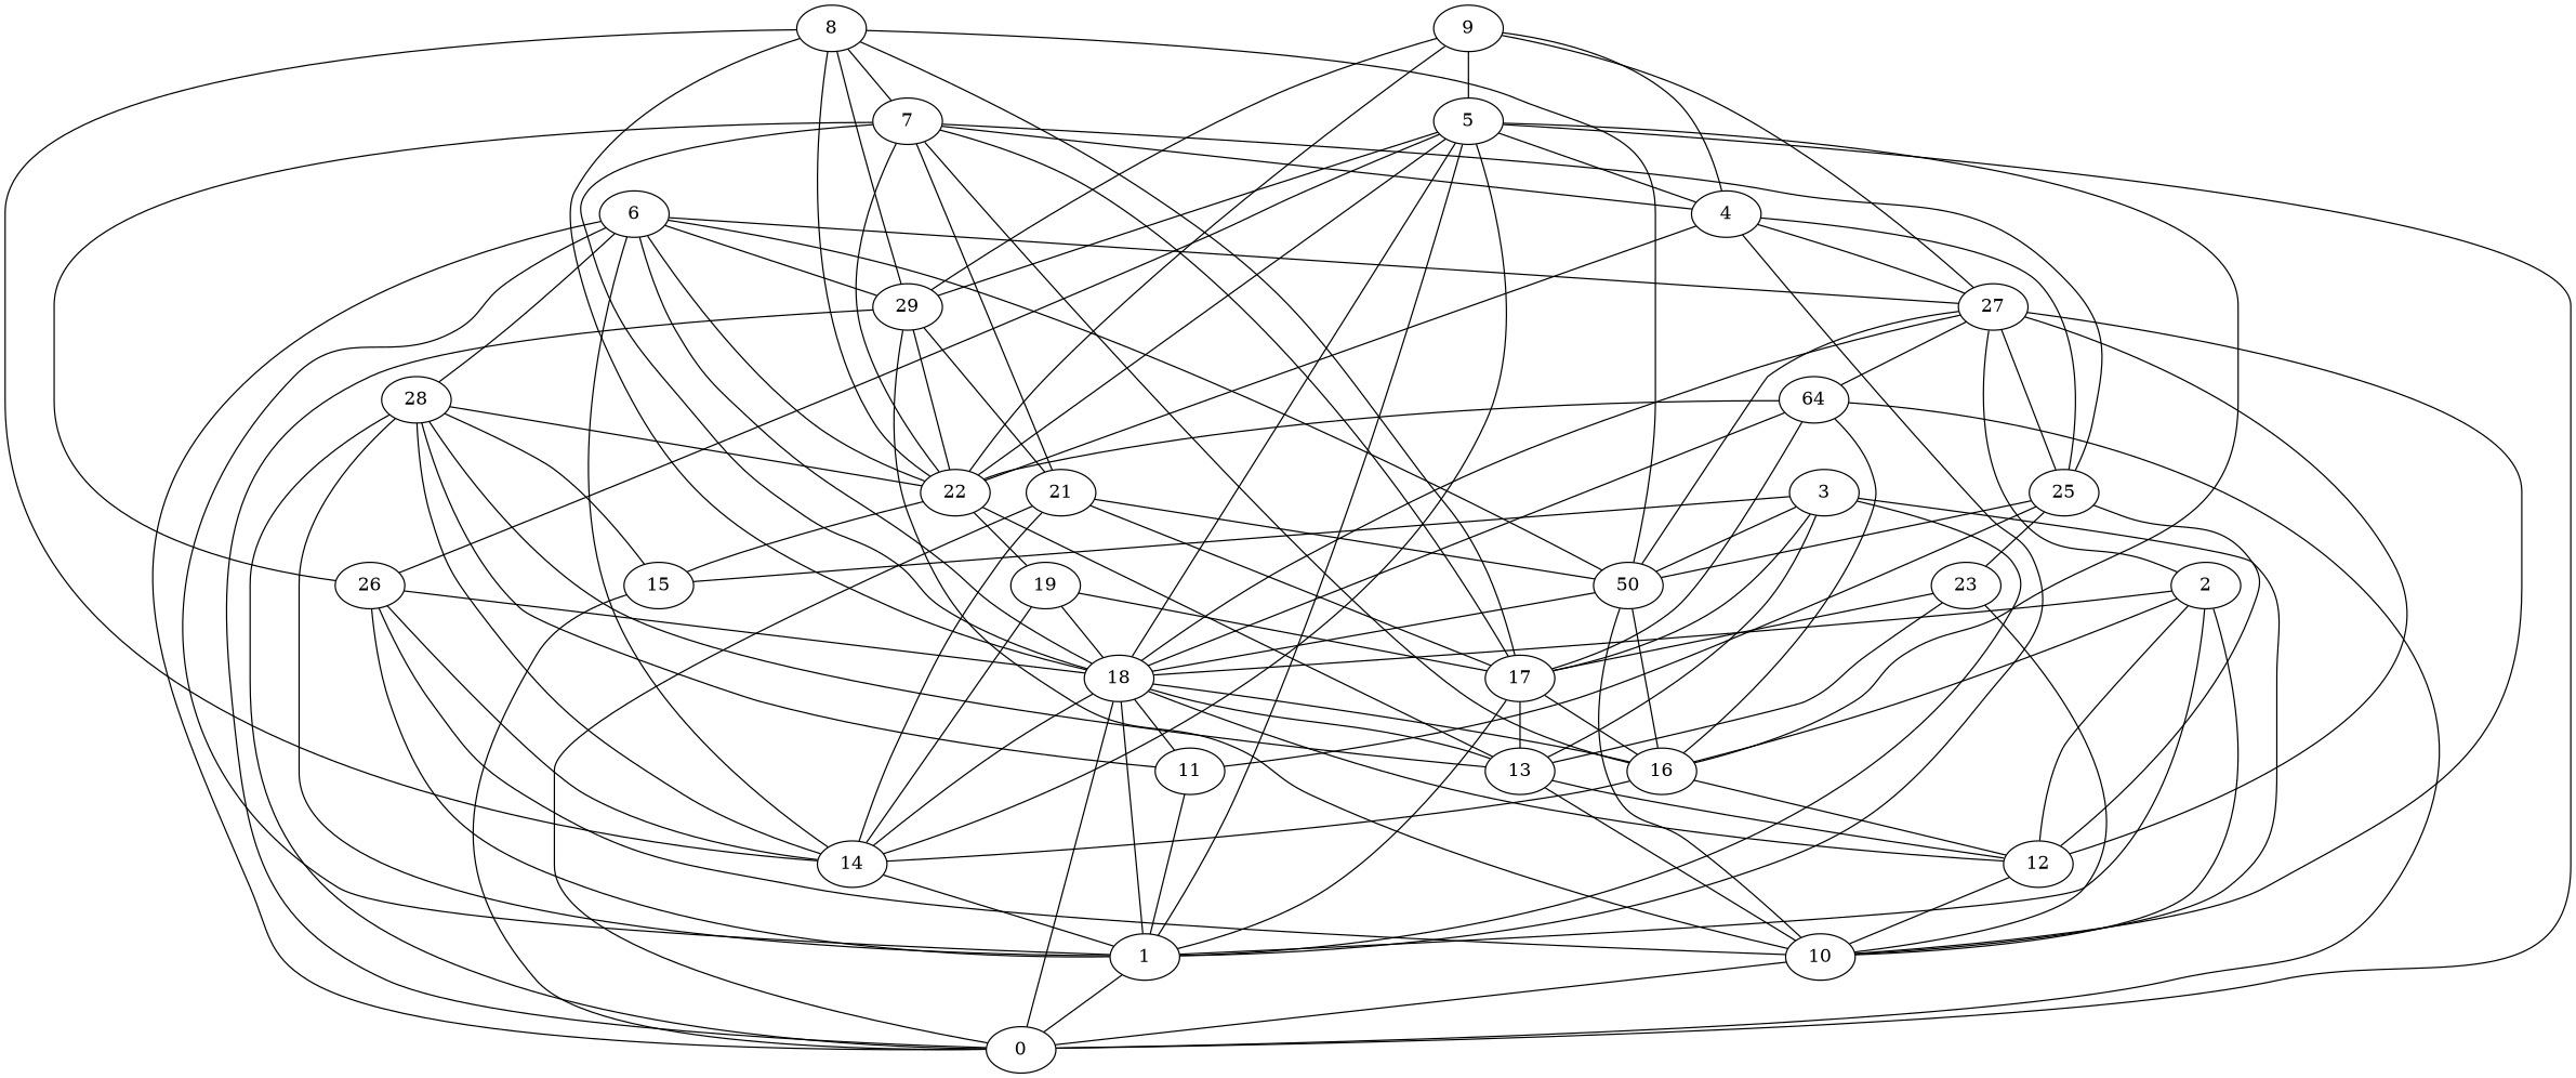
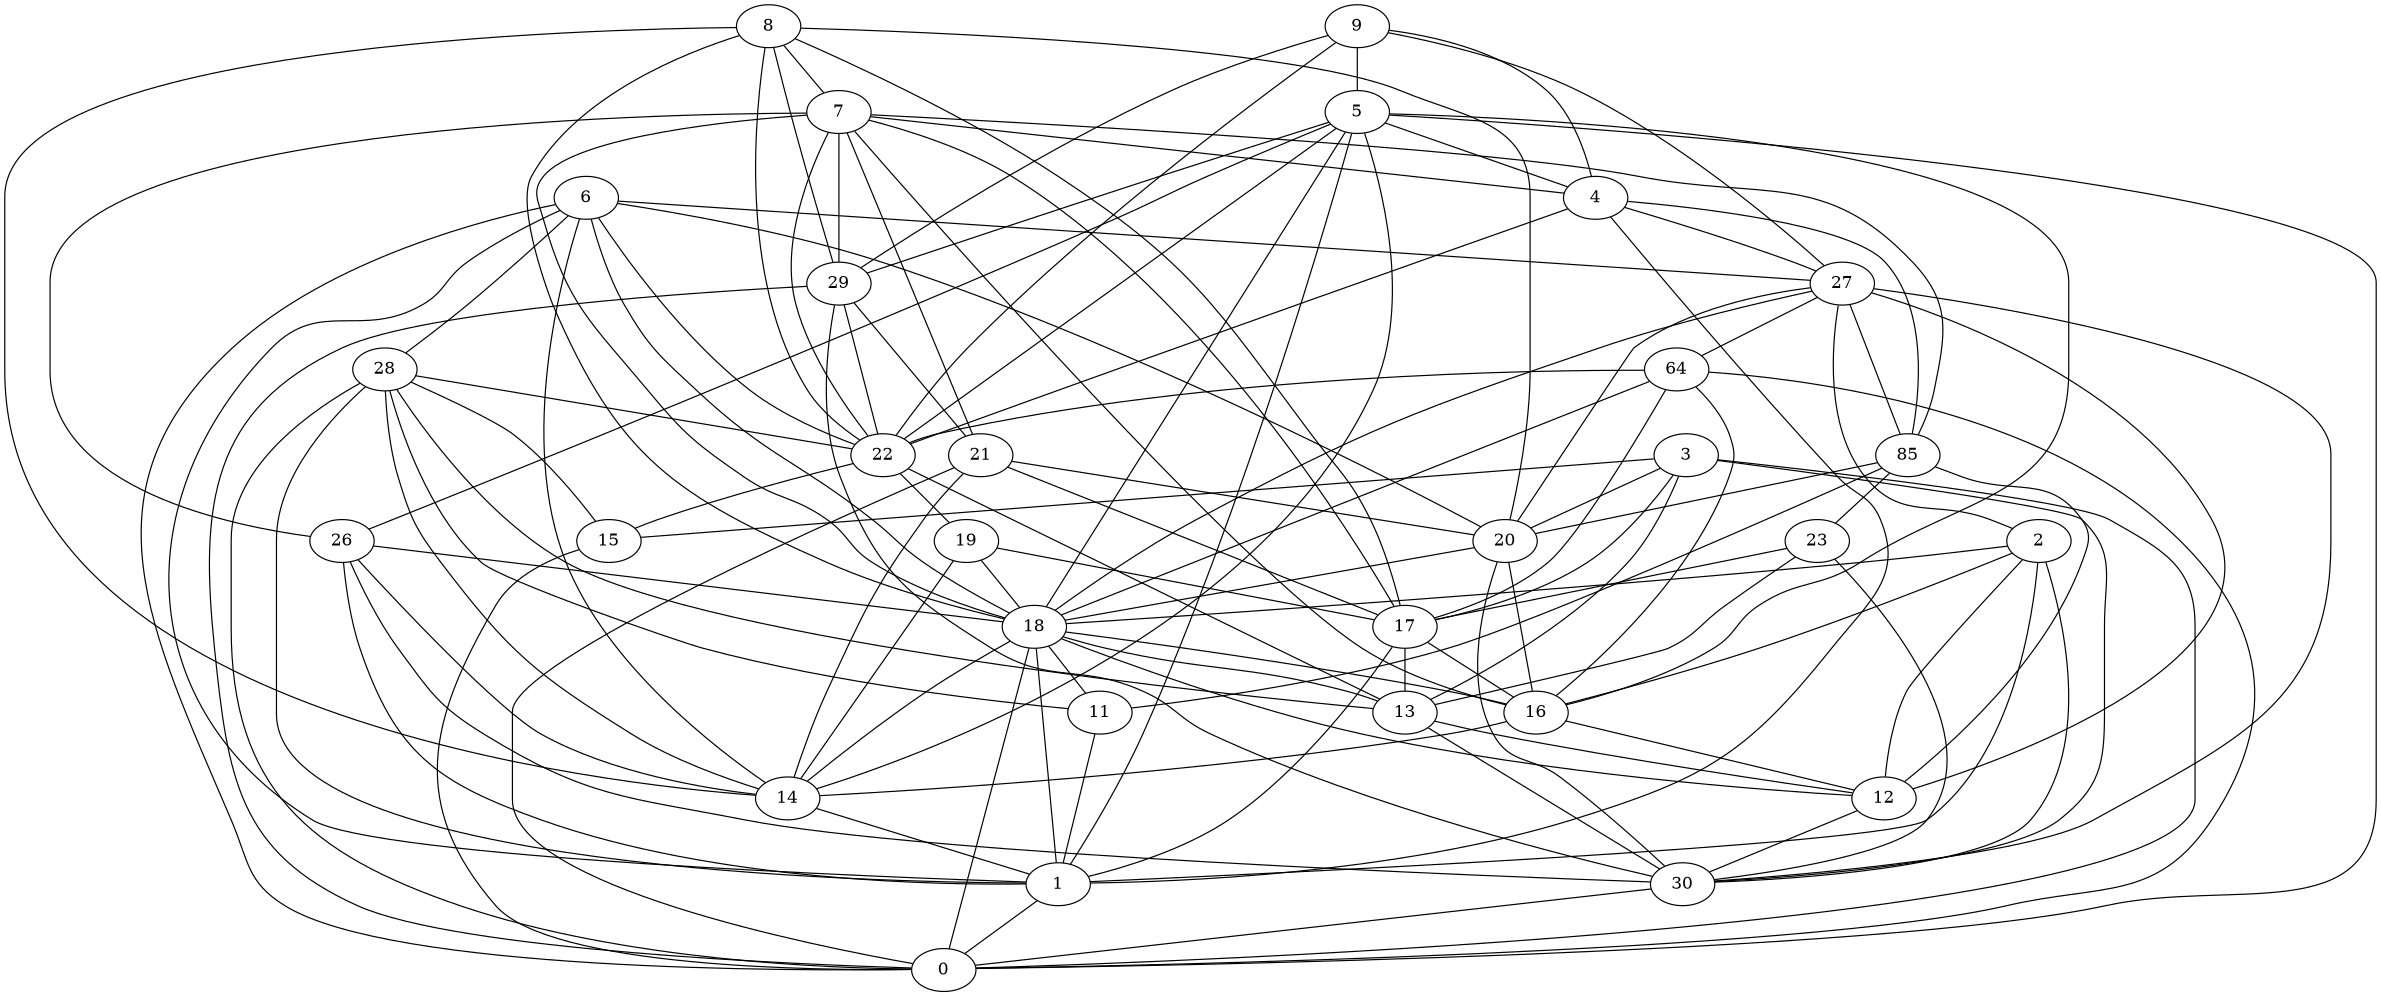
  digraph {
    edge [color=black dir=none]
-   20 [label=50]
+   20
    18
-   10
+   10 [label=30]
    16
    14
    1
    12
    15
    11
    13
    26
    0
    22
    19
    17
    9
    29
    4
    5
    27
    21
-   25
+   25 [label=85]
    2
    n24 [label=64]
    28
    23
    7
    3
    6
    8
    subgraph sub_1 {
      20
      18
      10
      16
      14
      1
      12
      15
      11
      13
      26
      0
      22
      19
      17
      9
      29
      4
      5
      27
      21
      25
      2
      n24
      28
      23
      7
      3
      6
      8
    }
    20 -> 18
    20 -> 10
    20 -> 16
    18 -> 16
    18 -> 14
    18 -> 1
    18 -> 12
    18 -> 11
    18 -> 13
    18 -> 0
    10 -> 0
    16 -> 14
    16 -> 12
    14 -> 1
    1 -> 0
    12 -> 10
    15 -> 0
    11 -> 1
    13 -> 10
    13 -> 12
    26 -> 18
    26 -> 10
    26 -> 14
    26 -> 1
    22 -> 15
    22 -> 13
    22 -> 19
    19 -> 18
    19 -> 14
    19 -> 17
    17 -> 16
    17 -> 1
    17 -> 13
    9 -> 22
    9 -> 29
    9 -> 4
    9 -> 5
    9 -> 27
    29 -> 10
    29 -> 0
    29 -> 22
    29 -> 21
    4 -> 1
    4 -> 22
    4 -> 27
    4 -> 25
    5 -> 18
    5 -> 16
    5 -> 14
    5 -> 1
    5 -> 26
    5 -> 0
    5 -> 22
    5 -> 29
    5 -> 4
    27 -> 20
    27 -> 18
    27 -> 10
    27 -> 12
    27 -> 25
    27 -> 2
    27 -> n24
    21 -> 20
    21 -> 14
    21 -> 0
    21 -> 17
    25 -> 20
    25 -> 12
    25 -> 11
    25 -> 23
    2 -> 18
    2 -> 10
    2 -> 16
    2 -> 1
    2 -> 12
    n24 -> 18
    n24 -> 16
    n24 -> 0
    n24 -> 22
    n24 -> 17
    28 -> 14
    28 -> 1
    28 -> 15
    28 -> 11
    28 -> 13
    28 -> 0
    28 -> 22
    23 -> 10
    23 -> 13
    23 -> 17
    7 -> 18
    7 -> 16
    7 -> 26
    7 -> 22
    7 -> 17
-   6 -> 29
+   7 -> 29
    7 -> 4
    7 -> 21
    7 -> 25
    3 -> 20
    3 -> 10
-   3 -> 1
+   3 -> 0
    3 -> 15
    3 -> 13
    3 -> 17
    6 -> 20
    6 -> 18
    6 -> 14
    6 -> 1
    6 -> 0
    6 -> 22
    6 -> 27
    6 -> 28
    8 -> 20
    8 -> 18
    8 -> 14
    8 -> 22
    8 -> 17
    8 -> 29
    8 -> 7
  }
